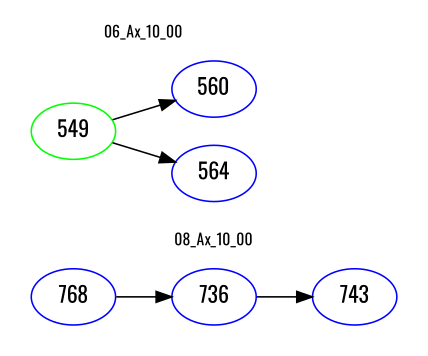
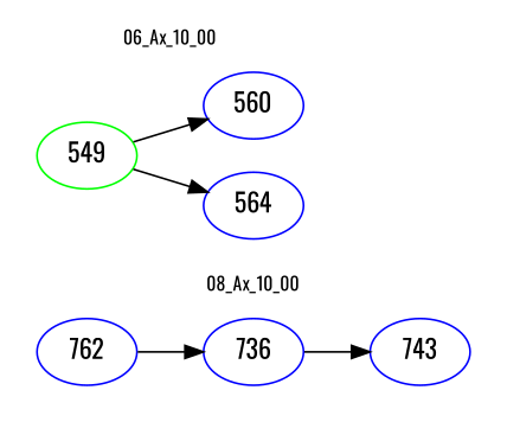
  digraph {
    fontname=Oswald
    rankdir=LR
    node [color=blue fontname=Oswald]
    edge [color=black fontname=Oswald]
    n1 [label=736]
    n2 [label=743]
-   n3 [label=768]
+   n3 [label=762]
    n4 [color=green label=549]
    n5 [label=564]
    n6 [label=560]
    subgraph cluster_1 {
      color=white
      fontsize=10
      label="08_Ax_10_00"
      n1
      n2
      n3
    }
    subgraph cluster_2 {
      color=white
      fontsize=10
      label="06_Ax_10_00"
      n4
      n5
      n6
    }
    n1 -> n2
    n3 -> n1
    n4 -> n5
    n4 -> n6
  }
